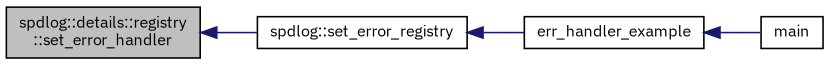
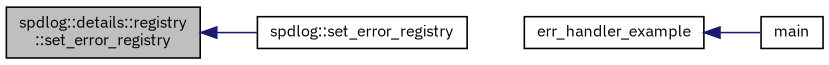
  digraph {
    fontname="IBM Plex Sans"
    rankdir=LR
    node [color=black fillcolor=white fontname="IBM Plex Sans" fontsize=10 shape=record style=filled]
    edge [color=midnightblue dir=back fontname="IBM Plex Sans" fontsize=10 labelfontname=Helvetica labelfontsize=10 style=solid]
-   n1 [fillcolor=grey75 fontcolor=black height=0.2 label="spdlog::details::registry\l::set_error_handler" width=0.4]
+   n1 [fillcolor=grey75 fontcolor=black height=0.2 label="spdlog::details::registry\l::set_error_registry" width=0.4]
    n2 [height=0.2 label="spdlog::set_error_registry" width=0.4]
    n3 [height=0.2 label=err_handler_example width=0.4]
    n4 [height=0.2 label=main width=0.4]
    n1 -> n2
-   n2 -> n3
    n3 -> n4
  }
